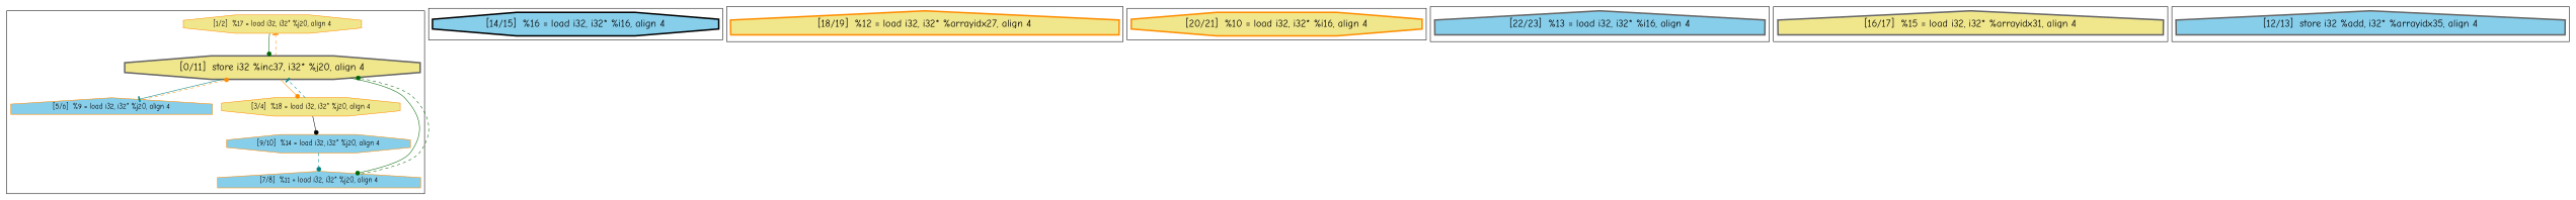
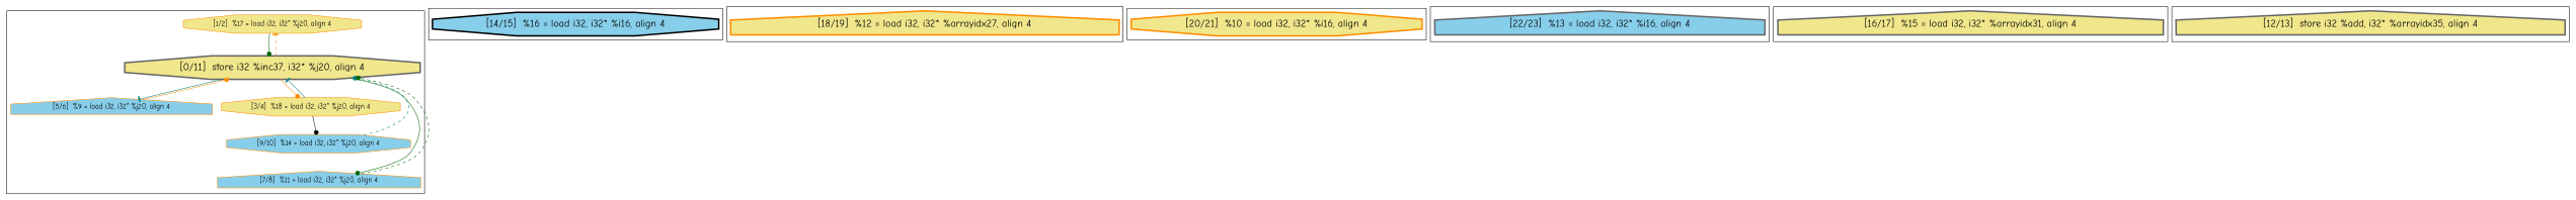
  digraph {
    fontname="Comic Neue"
    node [color=darkorange fillcolor=khaki fontname="Comic Neue" shape=octagon style=filled fontsize=20 penwidth=3.0]
    edge [arrowhead=dot color=darkgreen fontname="Comic Neue" style=solid]
    n1 [label="[1/2]  %17 = load i32, i32* %j20, align 4" fontsize="" penwidth=""]
    n2 [color=gray40 label="[0/11]  store i32 %inc37, i32* %j20, align 4"]
    n3 [fillcolor=skyblue label="[5/6]  %9 = load i32, i32* %j20, align 4" shape=house fontsize="" penwidth=""]
    n4 [fillcolor=skyblue label="[9/10]  %14 = load i32, i32* %j20, align 4" fontsize="" penwidth=""]
    n5 [label="[3/4]  %18 = load i32, i32* %j20, align 4" fontsize="" penwidth=""]
    n6 [fillcolor=skyblue label="[7/8]  %11 = load i32, i32* %j20, align 4" shape=house fontsize="" penwidth=""]
    n7 [color=black fillcolor=skyblue label="[14/15]  %16 = load i32, i32* %i16, align 4"]
    n8 [label="[18/19]  %12 = load i32, i32* %arrayidx27, align 4" shape=house]
    n9 [label="[20/21]  %10 = load i32, i32* %i16, align 4"]
    n10 [color=gray40 fillcolor=skyblue label="[22/23]  %13 = load i32, i32* %i16, align 4" shape=house]
    n11 [color=gray40 label="[16/17]  %15 = load i32, i32* %arrayidx31, align 4" shape=house]
-   n12 [color=gray40 fillcolor=skyblue label="[12/13]  store i32 %add, i32* %arrayidx35, align 4" shape=house]
+   n12 [color=gray40 label="[12/13]  store i32 %add, i32* %arrayidx35, align 4" shape=house]
    subgraph cluster_1 {
      n1
      n2
      n3
      n4
      n5
      n6
    }
    subgraph cluster_2 {
      n7
    }
    subgraph cluster_3 {
      n8
    }
    subgraph cluster_4 {
      n9
    }
    subgraph cluster_5 {
      n10
    }
    subgraph cluster_6 {
      n11
    }
    subgraph cluster_7 {
      n12
    }
    n1 -> n2
    n2 -> n1 [arrowhead=tee color=darkorange style=dashed]
    n2 -> n3 [arrowhead=tee color=teal]
    n2 -> n5 [color=darkorange]
    n2 -> n6
-   n3 -> n2 [color=darkorange style=dashed]
-   n4 -> n6 [color=teal style=dashed]
-   n5 -> n2 [arrowhead=tee color=teal style=dashed]
+   n3 -> n2 [color=darkorange]
+   n4 -> n2 [color=teal style=dashed]
+   n5 -> n2 [arrowhead=tee color=teal]
    n5 -> n4 [color=black]
    n6 -> n2 [style=dashed]
  }
